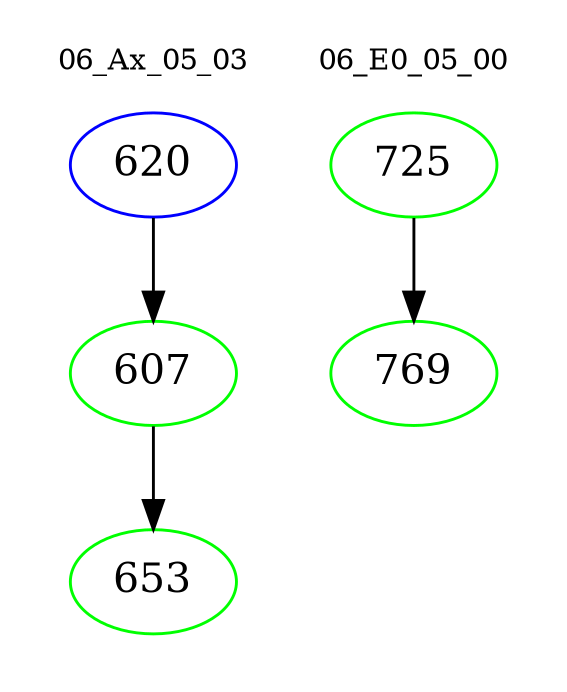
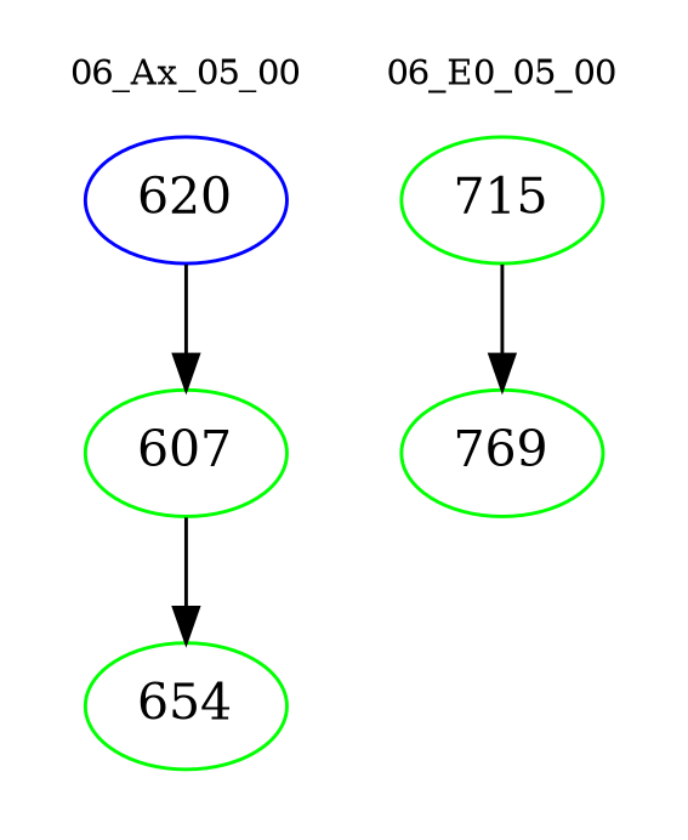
  digraph {
    node [color=green]
    edge [color=black]
    n1 [color=blue label=620]
    n2 [label=607]
-   n3 [label=653]
-   n4 [label=725]
+   n3 [label=654]
+   n4 [label=715]
    n5 [label=769]
    subgraph cluster_1 {
      color=white
      fontsize=10
-     label="06_Ax_05_03"
+     label="06_Ax_05_00"
      n1
      n2
      n3
    }
    subgraph cluster_2 {
      color=white
      fontsize=10
      label="06_E0_05_00"
      n4
      n5
    }
    n1 -> n2
    n2 -> n3
    n4 -> n5
  }
